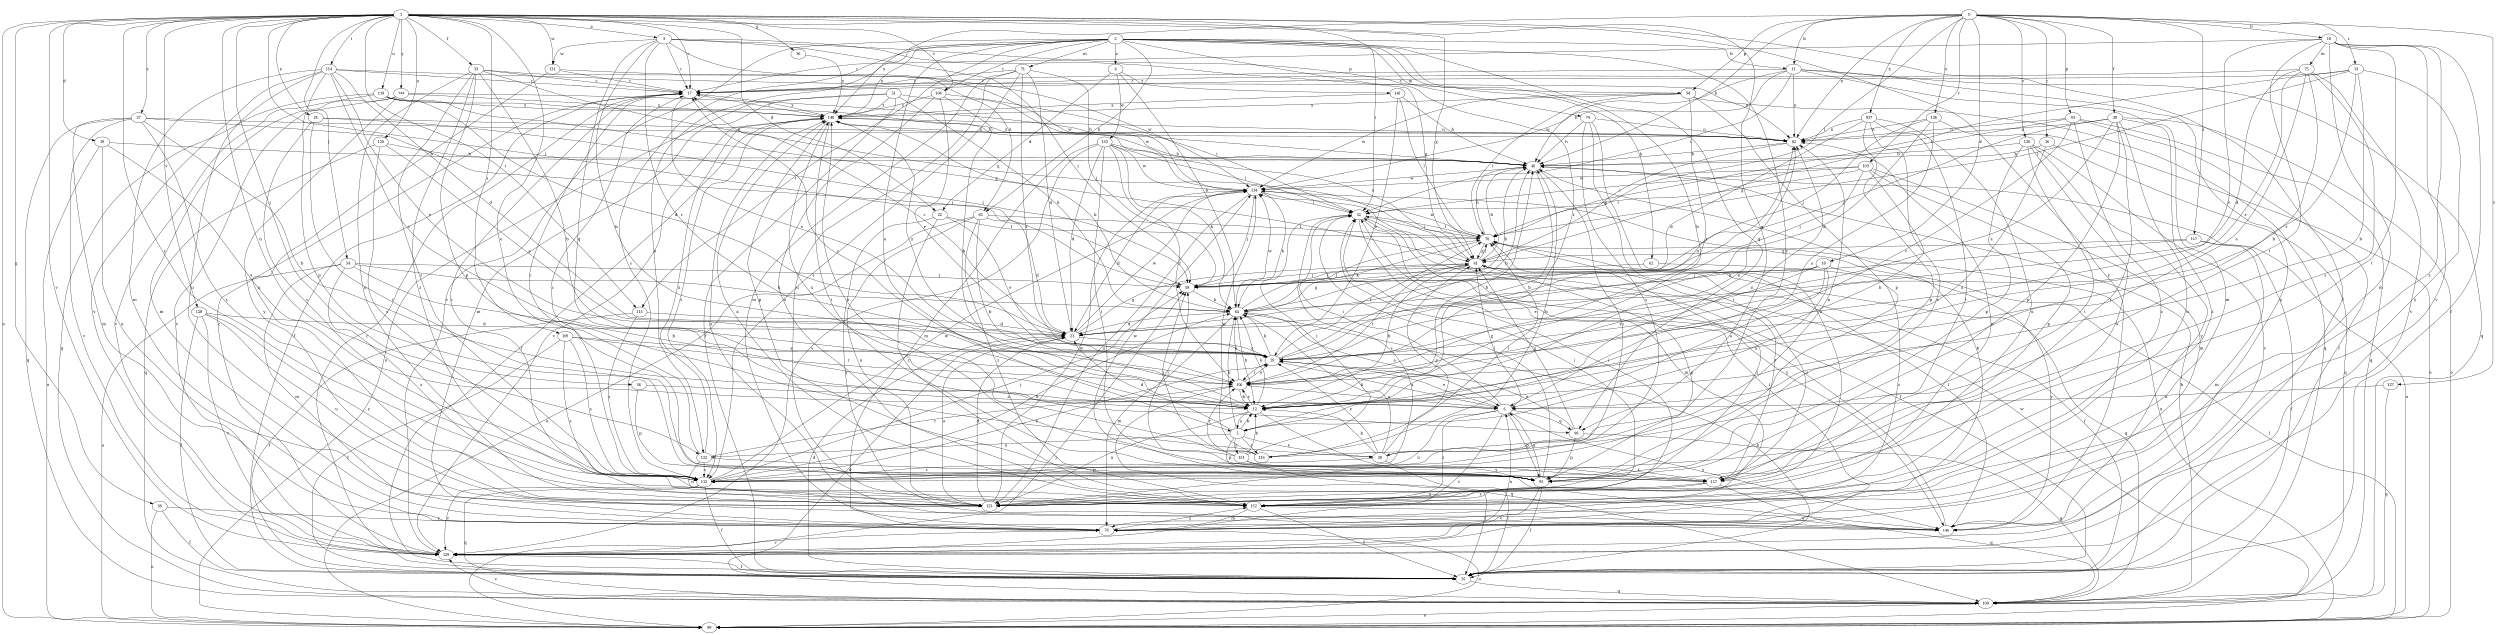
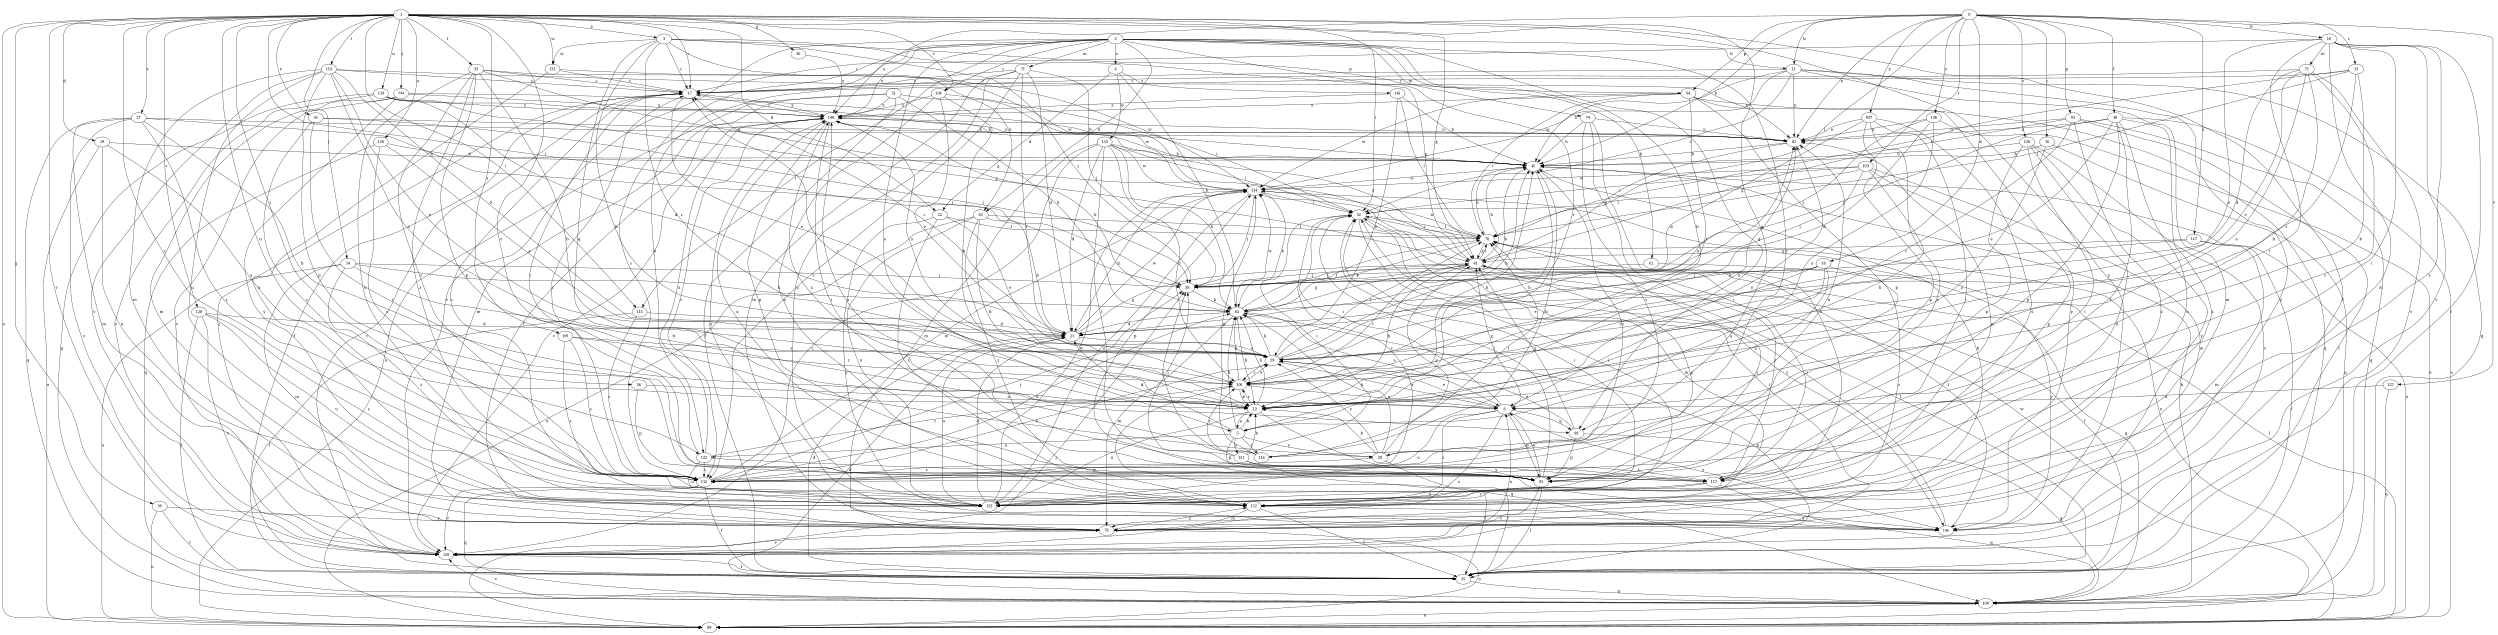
  strict digraph {
    fontname="Noto Serif"
    node [fontname="Noto Serif"]
    edge [fontname="Noto Serif"]
    0
    10
    11
    13
    16
    18
    30
    46
    70
    82
    93
    94
    103
    126
    127
    136
    n17 [label=937]
    140
    147
    17
    35
    129
    116
    29
    152
    75
    76
    117
    52
    146
    100
    134
    12
    106
    5
    n36 [label=58]
    6
    89
    95
    123
    112
    51
    64
    41
    23
    1
    3
    19
    22
    24
    27
    28
    33
    38
    n55 [label=36]
    54
    56
    99
    104
    109
    114
    115
    119
    120
    122
    128
    131
    144
    63
    2
    4
    62
    71
    74
    133
    148
    151
    0 -> 10 [label=b]
    0 -> 11 [label=b]
    0 -> 13 [label=c]
    0 -> 16 [label=c]
    0 -> 18 [label=d]
    0 -> 30 [label=f]
    0 -> 46 [label=h]
    0 -> 70 [label=l]
    0 -> 82 [label=n]
    0 -> 93 [label=p]
    0 -> 94 [label=p]
    0 -> 103 [label=r]
    0 -> 126 [label=v]
    0 -> 127 [label=v]
    0 -> 136 [label=x]
    0 -> n17 [label=x]
    0 -> 140 [label=x]
    0 -> 147 [label=z]
    10 -> 17 [label=c]
    10 -> 35 [label=f]
    10 -> 129 [label=v]
    10 -> 116 [label=t]
    10 -> 29 [label=e]
    10 -> 152 [label=z]
    10 -> 75 [label=m]
    10 -> 76 [label=m]
    10 -> 117 [label=t]
    11 -> 46 [label=h]
    11 -> 82 [label=n]
    11 -> 17 [label=c]
    11 -> 76 [label=m]
    11 -> 52 [label=i]
    11 -> 146 [label=y]
    11 -> 100 [label=q]
    11 -> 134 [label=w]
    13 -> 70 [label=l]
    13 -> 17 [label=c]
    13 -> 52 [label=i]
    13 -> 12 [label=b]
    13 -> 106 [label=r]
    16 -> 46 [label=h]
    16 -> 100 [label=q]
    16 -> 5 [label=a]
    18 -> 29 [label=e]
    18 -> 146 [label=y]
    18 -> 106 [label=r]
    18 -> 5 [label=a]
    18 -> n36 [label=j]
    18 -> 6 [label=a]
    30 -> 82 [label=n]
    30 -> 29 [label=e]
    30 -> 152 [label=z]
    30 -> 117 [label=t]
    30 -> n36 [label=j]
    30 -> 89 [label=o]
    30 -> 95 [label=p]
    30 -> 123 [label=u]
    46 -> 134 [label=w]
    46 -> 12 [label=b]
    46 -> 89 [label=o]
    46 -> 112 [label=s]
    70 -> 46 [label=h]
    70 -> 117 [label=t]
    70 -> 52 [label=i]
    70 -> 134 [label=w]
    70 -> 64 [label=k]
    70 -> 41 [label=g]
    82 -> 46 [label=h]
    82 -> 140 [label=x]
    82 -> 41 [label=g]
    93 -> 82 [label=n]
    93 -> 35 [label=f]
    93 -> 152 [label=z]
    93 -> 100 [label=q]
    93 -> 106 [label=r]
    93 -> 41 [label=g]
    94 -> 70 [label=l]
    94 -> 140 [label=x]
-   13 -> 146 [label=y]
+   94 -> 146 [label=y]
    94 -> 100 [label=q]
    94 -> 134 [label=w]
    94 -> 106 [label=r]
    94 -> 95 [label=p]
    103 -> 70 [label=l]
    103 -> 76 [label=m]
    103 -> 52 [label=i]
    103 -> 134 [label=w]
    103 -> 12 [label=b]
    103 -> n36 [label=j]
    103 -> 95 [label=p]
    126 -> 46 [label=h]
    126 -> 129 [label=v]
    126 -> 117 [label=t]
    126 -> 146 [label=y]
    126 -> 95 [label=p]
    126 -> 123 [label=u]
    127 -> 100 [label=q]
    127 -> 6 [label=a]
    136 -> 82 [label=n]
    136 -> n36 [label=j]
    136 -> 6 [label=a]
    136 -> 89 [label=o]
    136 -> 23 [label=d]
    n17 -> 82 [label=n]
    n17 -> 117 [label=t]
    n17 -> 95 [label=p]
    n17 -> 123 [label=u]
    n17 -> 112 [label=s]
    n17 -> 23 [label=d]
    140 -> 82 [label=n]
    140 -> 17 [label=c]
-   140 -> 35 [label=f]
+   140 -> 76 [label=f]
    140 -> 129 [label=v]
    140 -> 117 [label=t]
    140 -> 95 [label=p]
    140 -> 112 [label=s]
    140 -> 64 [label=k]
    147 -> 35 [label=f]
    147 -> 76 [label=m]
    147 -> 64 [label=k]
    147 -> 41 [label=g]
    17 -> 140 [label=x]
    17 -> 35 [label=f]
    17 -> 29 [label=e]
    35 -> 17 [label=c]
    35 -> 100 [label=q]
    35 -> 64 [label=k]
    35 -> 23 [label=d]
    129 -> 17 [label=c]
    129 -> 35 [label=f]
    129 -> 52 [label=i]
    129 -> 6 [label=a]
    116 -> 46 [label=h]
    116 -> 70 [label=l]
    116 -> 140 [label=x]
    116 -> 134 [label=w]
    116 -> n36 [label=j]
    29 -> 46 [label=h]
    29 -> 70 [label=l]
    29 -> 82 [label=n]
    29 -> 140 [label=x]
    29 -> 106 [label=r]
    29 -> 6 [label=a]
    29 -> 64 [label=k]
    152 -> 140 [label=x]
    152 -> 35 [label=f]
    152 -> 76 [label=m]
    152 -> 52 [label=i]
    152 -> 146 [label=y]
    75 -> 17 [label=c]
    75 -> 129 [label=v]
    75 -> 29 [label=e]
    75 -> 12 [label=b]
    75 -> 6 [label=a]
    75 -> 112 [label=s]
    75 -> 23 [label=d]
    76 -> 46 [label=h]
    76 -> 129 [label=v]
    76 -> 152 [label=z]
    76 -> 89 [label=o]
    117 -> 140 [label=x]
    117 -> 152 [label=z]
    117 -> 100 [label=q]
    117 -> 123 [label=u]
    52 -> 70 [label=l]
    52 -> 35 [label=f]
    52 -> 76 [label=m]
    52 -> 146 [label=y]
    52 -> 112 [label=s]
    146 -> 70 [label=l]
    146 -> 140 [label=x]
    146 -> 52 [label=i]
    100 -> 46 [label=h]
    100 -> 129 [label=v]
    100 -> 89 [label=o]
    100 -> 23 [label=d]
    134 -> 52 [label=i]
    134 -> n36 [label=j]
    134 -> 89 [label=o]
    134 -> 123 [label=u]
    134 -> 64 [label=k]
    134 -> 23 [label=d]
    12 -> 46 [label=h]
    12 -> 82 [label=n]
    12 -> 17 [label=c]
    12 -> 146 [label=y]
    12 -> 106 [label=r]
    12 -> 5 [label=a]
    12 -> 123 [label=u]
    12 -> 64 [label=k]
    106 -> 29 [label=e]
    106 -> 100 [label=q]
    106 -> 12 [label=b]
    106 -> 6 [label=a]
    106 -> 64 [label=k]
    5 -> 82 [label=n]
    5 -> 116 [label=t]
    5 -> 12 [label=b]
    5 -> 95 [label=p]
    5 -> 64 [label=k]
    5 -> 23 [label=d]
    5 -> 28 [label=e]
    5 -> 122 [label=u]
    5 -> 151 [label=z]
    n36 -> 64 [label=k]
    6 -> 129 [label=v]
    6 -> 29 [label=e]
    6 -> 152 [label=z]
    6 -> 52 [label=i]
    6 -> 146 [label=y]
    6 -> 95 [label=p]
    6 -> 123 [label=u]
    6 -> 41 [label=g]
    6 -> 99 [label=q]
    89 -> 70 [label=l]
    89 -> 134 [label=w]
    89 -> n36 [label=j]
    95 -> 35 [label=f]
    95 -> 129 [label=v]
    95 -> 52 [label=i]
-   95 -> 134 [label=w]
+   95 -> 134 [label=p]
    95 -> 6 [label=a]
    95 -> 41 [label=g]
    123 -> 70 [label=l]
    123 -> 82 [label=n]
    123 -> 17 [label=c]
    123 -> 52 [label=i]
    123 -> 134 [label=w]
    123 -> 23 [label=d]
    112 -> 17 [label=c]
    112 -> 35 [label=f]
    112 -> 129 [label=v]
    112 -> 29 [label=e]
    112 -> 100 [label=q]
    112 -> 134 [label=w]
    112 -> n36 [label=j]
    112 -> 64 [label=k]
    51 -> 140 [label=x]
    51 -> 35 [label=f]
    51 -> 76 [label=m]
    51 -> 134 [label=w]
    51 -> 89 [label=o]
    51 -> 64 [label=k]
    64 -> 46 [label=h]
    64 -> 70 [label=l]
    64 -> 76 [label=m]
    64 -> 134 [label=w]
    64 -> 12 [label=b]
    64 -> 6 [label=a]
    64 -> 41 [label=g]
    64 -> 23 [label=d]
    41 -> 46 [label=h]
    41 -> 70 [label=l]
    41 -> 140 [label=x]
    41 -> 35 [label=f]
    41 -> 100 [label=q]
    41 -> 12 [label=b]
    41 -> 106 [label=r]
    41 -> n36 [label=j]
    23 -> 17 [label=c]
    23 -> 29 [label=e]
    23 -> 134 [label=w]
    23 -> 123 [label=u]
    23 -> 41 [label=g]
    1 -> 17 [label=c]
    1 -> 35 [label=f]
    1 -> 129 [label=v]
    1 -> 52 [label=i]
    1 -> 146 [label=y]
    1 -> n36 [label=j]
    1 -> 89 [label=o]
    1 -> 112 [label=s]
    1 -> 41 [label=g]
    1 -> 3 [label=a]
    1 -> 19 [label=d]
    1 -> 22 [label=d]
    1 -> 24 [label=e]
    1 -> 27 [label=e]
    1 -> 28 [label=e]
    1 -> 33 [label=f]
    1 -> 38 [label=g]
    1 -> n55 [label=g]
    1 -> 54 [label=j]
    1 -> 56 [label=j]
    1 -> 99 [label=q]
    1 -> 104 [label=r]
    1 -> 109 [label=s]
    1 -> 114 [label=t]
    1 -> 115 [label=t]
    1 -> 119 [label=u]
    1 -> 120 [label=u]
    1 -> 122 [label=u]
    1 -> 128 [label=v]
    1 -> 131 [label=w]
    1 -> 144 [label=y]
    3 -> 94 [label=p]
    3 -> 17 [label=c]
    3 -> 12 [label=b]
    3 -> 106 [label=r]
    3 -> n36 [label=j]
    3 -> 41 [label=g]
    3 -> 99 [label=q]
    3 -> 131 [label=w]
    3 -> 63 [label=k]
    19 -> 46 [label=h]
    19 -> 6 [label=a]
    19 -> 89 [label=o]
    19 -> 123 [label=u]
    22 -> 70 [label=l]
    22 -> 29 [label=e]
    22 -> 152 [label=z]
    22 -> 146 [label=y]
    24 -> 82 [label=n]
    24 -> 117 [label=t]
    24 -> n36 [label=j]
    24 -> 112 [label=s]
    27 -> 82 [label=n]
    27 -> 129 [label=v]
    27 -> 76 [label=m]
    27 -> 100 [label=q]
    27 -> 12 [label=b]
    27 -> n36 [label=j]
    27 -> 112 [label=s]
    28 -> 82 [label=n]
    28 -> 35 [label=f]
    28 -> 29 [label=e]
    28 -> 12 [label=b]
    28 -> 112 [label=s]
    28 -> 64 [label=k]
    28 -> 41 [label=g]
    33 -> 17 [label=c]
    33 -> 152 [label=z]
    33 -> 134 [label=w]
    33 -> 12 [label=b]
    33 -> 95 [label=p]
    33 -> 123 [label=u]
    33 -> 112 [label=s]
    33 -> 41 [label=g]
    38 -> 35 [label=f]
    38 -> 146 [label=y]
    38 -> 89 [label=o]
    n55 -> 140 [label=x]
    54 -> 152 [label=z]
    54 -> 76 [label=m]
    54 -> 12 [label=b]
    54 -> n36 [label=j]
    54 -> 89 [label=o]
    54 -> 64 [label=k]
    56 -> 6 [label=a]
    56 -> 95 [label=p]
    99 -> 29 [label=e]
    99 -> 100 [label=q]
    99 -> 95 [label=p]
    99 -> 41 [label=g]
    104 -> 140 [label=x]
    104 -> 29 [label=e]
    104 -> 152 [label=z]
    104 -> 52 [label=i]
    104 -> 12 [label=b]
-   109 -> 35 [label=f]
    109 -> 29 [label=e]
    109 -> 152 [label=z]
    109 -> 106 [label=r]
    109 -> 112 [label=s]
    114 -> 82 [label=n]
    114 -> 17 [label=c]
    114 -> 129 [label=v]
    114 -> 29 [label=e]
    114 -> 76 [label=m]
    114 -> 106 [label=r]
    114 -> 95 [label=p]
    114 -> 123 [label=u]
    114 -> 23 [label=d]
    115 -> 35 [label=f]
    115 -> 112 [label=s]
    115 -> 23 [label=d]
    119 -> 46 [label=h]
    119 -> 140 [label=x]
    119 -> 129 [label=v]
    119 -> 100 [label=q]
    119 -> 41 [label=g]
    119 -> 23 [label=d]
    120 -> 46 [label=h]
    120 -> 29 [label=e]
    120 -> 100 [label=q]
    120 -> 112 [label=s]
    122 -> 140 [label=x]
    122 -> 17 [label=c]
    122 -> 106 [label=r]
    122 -> 95 [label=p]
    122 -> 123 [label=u]
    122 -> 112 [label=s]
    128 -> 35 [label=f]
    128 -> 129 [label=v]
    128 -> 152 [label=z]
    128 -> 123 [label=u]
    128 -> 23 [label=d]
    131 -> 17 [label=c]
    131 -> 134 [label=w]
    131 -> 123 [label=u]
    144 -> 46 [label=h]
    144 -> 140 [label=x]
    144 -> 129 [label=v]
    144 -> 76 [label=m]
    144 -> 146 [label=y]
    63 -> 70 [label=l]
    63 -> 152 [label=z]
    63 -> 12 [label=b]
    63 -> 89 [label=o]
    63 -> 123 [label=u]
    63 -> 23 [label=d]
    2 -> 11 [label=b]
    2 -> 140 [label=x]
    2 -> 129 [label=v]
    2 -> 12 [label=b]
    2 -> 106 [label=r]
    2 -> 5 [label=a]
    2 -> 112 [label=s]
    2 -> 28 [label=e]
    2 -> 99 [label=q]
    2 -> 104 [label=r]
    2 -> 115 [label=t]
    2 -> 122 [label=u]
    2 -> 63 [label=k]
    2 -> 4 [label=a]
    2 -> 62 [label=k]
    2 -> 71 [label=m]
    2 -> 74 [label=m]
    4 -> 64 [label=k]
    4 -> 22 [label=d]
    4 -> 133 [label=w]
    4 -> 148 [label=z]
    62 -> 152 [label=z]
    62 -> n36 [label=j]
    71 -> 17 [label=c]
    71 -> 76 [label=m]
    71 -> 106 [label=r]
    71 -> n36 [label=j]
    71 -> 123 [label=u]
    71 -> 112 [label=s]
    71 -> 23 [label=d]
    74 -> 46 [label=h]
    74 -> 82 [label=n]
    74 -> 152 [label=z]
    74 -> 117 [label=t]
    74 -> 112 [label=s]
    133 -> 46 [label=h]
    133 -> 129 [label=v]
    133 -> 76 [label=m]
    133 -> 117 [label=t]
    133 -> 52 [label=i]
    133 -> 134 [label=w]
    133 -> 106 [label=r]
    133 -> 64 [label=k]
    133 -> 23 [label=d]
    148 -> 46 [label=h]
    148 -> 70 [label=l]
    148 -> 140 [label=x]
    148 -> 29 [label=e]
    151 -> 35 [label=f]
    151 -> 117 [label=t]
    151 -> 52 [label=i]
    151 -> 12 [label=b]
    151 -> 106 [label=r]
    151 -> n36 [label=j]
  }
